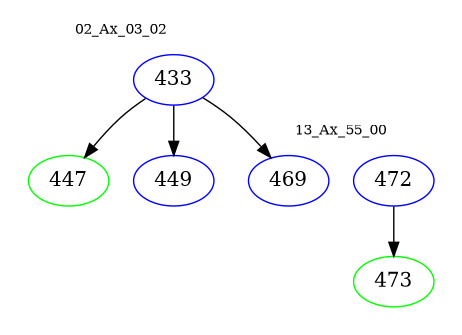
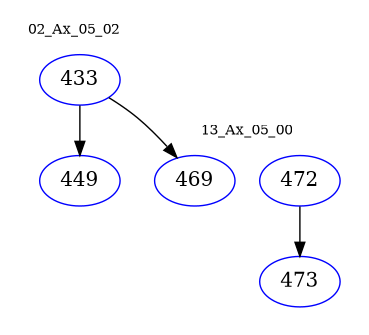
  digraph {
    node [color=blue]
    edge [color=black]
    n1 [label=472]
    n2 [label=469]
-   n3 [color=green label=473]
+   n3 [label=473]
    n4 [label=433]
-   n5 [color=green label=447]
    n6 [label=449]
    subgraph cluster_1 {
      color=white
      fontsize=10
-     label="13_Ax_55_00"
+     label="13_Ax_05_00"
      n1
      n2
      n3
    }
    subgraph cluster_2 {
      color=white
      fontsize=10
-     label="02_Ax_03_02"
+     label="02_Ax_05_02"
      n4
-     n5
      n6
    }
    n1 -> n3
    n4 -> n2
-   n4 -> n5
    n4 -> n6
  }
